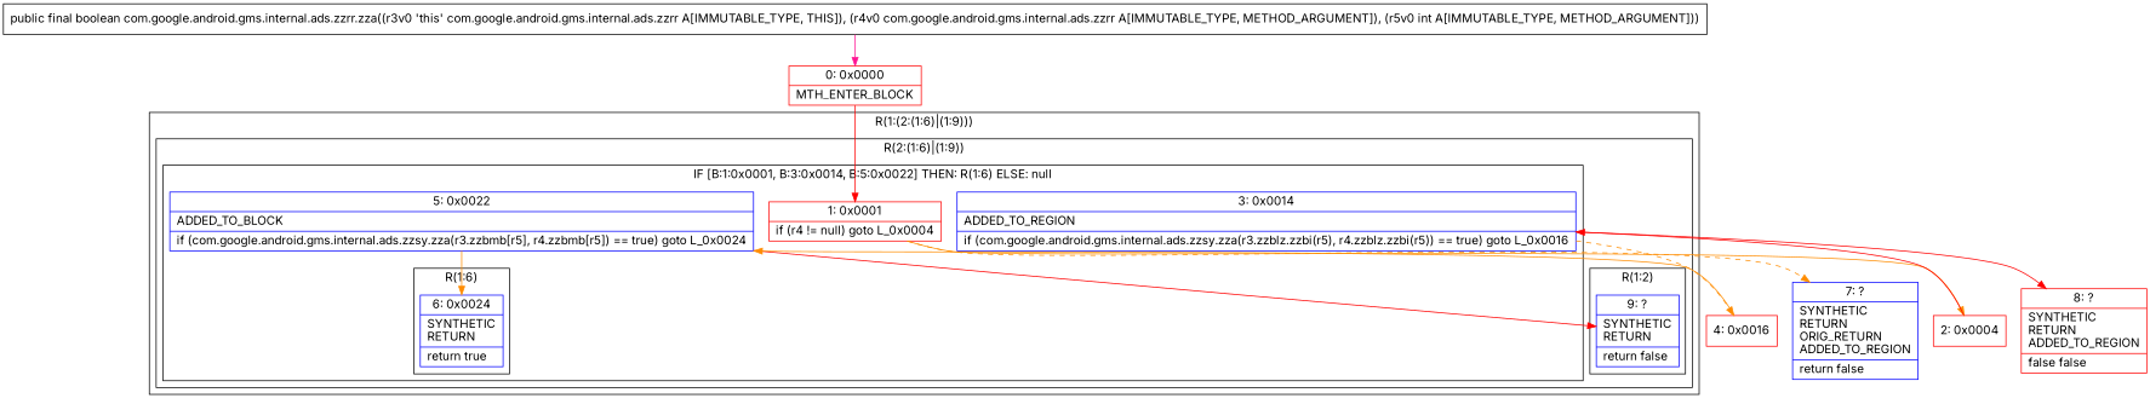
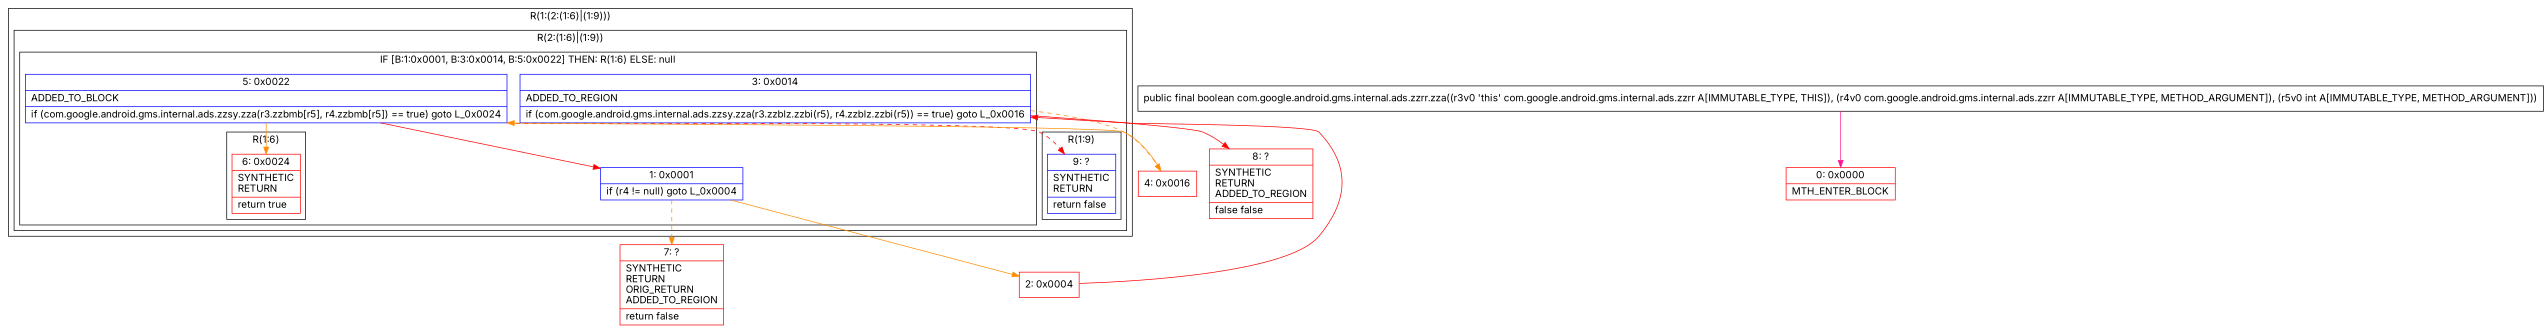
  digraph {
    fontname=Inter
    node [color=blue fontname=Inter shape=record]
    edge [color=darkorange fontname=Inter]
-   n1 [label="{6\:\ 0x0024|SYNTHETIC\lRETURN\l|return true\l}"]
-   n2 [color=red label="{1\:\ 0x0001|if (r4 != null) goto L_0x0004\l}"]
+   n1 [color=red label="{6\:\ 0x0024|SYNTHETIC\lRETURN\l|return true\l}"]
+   n2 [label="{1\:\ 0x0001|if (r4 != null) goto L_0x0004\l}"]
    n3 [label="{3\:\ 0x0014|ADDED_TO_REGION\l|if (com.google.android.gms.internal.ads.zzsy.zza(r3.zzblz.zzbi(r5), r4.zzblz.zzbi(r5)) == true) goto L_0x0016\l}"]
    n4 [label="{5\:\ 0x0022|ADDED_TO_BLOCK\l|if (com.google.android.gms.internal.ads.zzsy.zza(r3.zzbmb[r5], r4.zzbmb[r5]) == true) goto L_0x0024\l}"]
    n5 [label="{9\:\ ?|SYNTHETIC\lRETURN\l|return false\l}"]
    n6 [color=red label="{2\:\ 0x0004}"]
-   n7 [label="{7\:\ ?|SYNTHETIC\lRETURN\lORIG_RETURN\lADDED_TO_REGION\l|return false\l}"]
+   n7 [color=red label="{7\:\ ?|SYNTHETIC\lRETURN\lORIG_RETURN\lADDED_TO_REGION\l|return false\l}"]
    n8 [color=red label="{4\:\ 0x0016}"]
    n9 [color=red label="{8\:\ ?|SYNTHETIC\lRETURN\lADDED_TO_REGION\l|false false\l}"]
    n10 [color=red label="{0\:\ 0x0000|MTH_ENTER_BLOCK\l}"]
    n11 [label="{public final boolean com.google.android.gms.internal.ads.zzrr.zza((r3v0 'this' com.google.android.gms.internal.ads.zzrr A[IMMUTABLE_TYPE, THIS]), (r4v0 com.google.android.gms.internal.ads.zzrr A[IMMUTABLE_TYPE, METHOD_ARGUMENT]), (r5v0 int A[IMMUTABLE_TYPE, METHOD_ARGUMENT])) }" color=""]
    subgraph cluster_1 {
      label="R(1:(2:(1:6)|(1:9)))"
      subgraph cluster_2 {
        label="R(2:(1:6)|(1:9))"
        subgraph cluster_3 {
          label="IF [B:1:0x0001, B:3:0x0014, B:5:0x0022] THEN: R(1:6) ELSE: null"
          n2
          n3
          n4
          subgraph cluster_4 {
            label="R(1:6)"
            n1
          }
        }
        subgraph cluster_5 {
-         label="R(1:2)"
+         label="R(1:9)"
          n5
        }
      }
    }
    n2 -> n6
    n2 -> n7 [style=dashed]
    n3 -> n8 [style=dashed]
    n3 -> n9 [color=red style=solid]
    n4 -> n1
-   n4 -> n5 [color=red style=solid]
+   n4 -> n5 [color=red style=dashed]
    n6 -> n3 [color=red]
    n8 -> n4
-   n10 -> n2 [color=red]
+   n4 -> n2 [color=red]
    n11 -> n10 [color=deeppink]
  }
